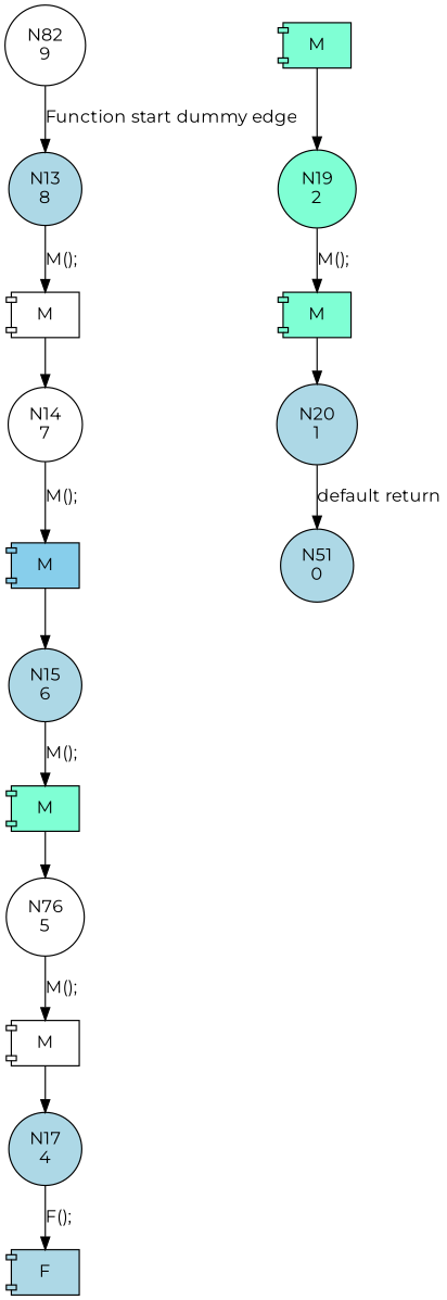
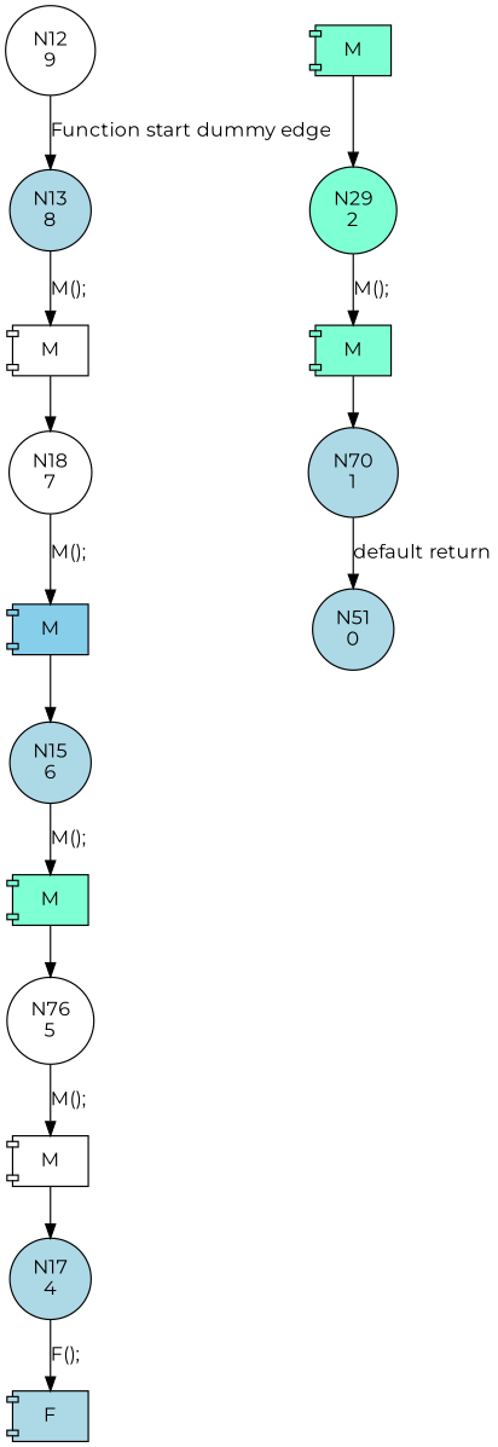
  digraph {
    fontname=Montserrat
    node [fillcolor=lightblue fontname=Montserrat shape=circle style=filled]
    edge [fontname=Montserrat]
-   n1 [fillcolor=white label="N82\n9"]
+   n1 [fillcolor=white label="N12\n9"]
    n2 [label="N13\n8"]
    n3 [fillcolor=white label=M shape=component]
-   n4 [fillcolor=white label="N14\n7"]
+   n4 [fillcolor=white label="N18\n7"]
    n5 [fillcolor=skyblue label=M shape=component]
    n6 [label="N15\n6"]
    n7 [fillcolor=aquamarine label=M shape=component]
    n8 [fillcolor=white label="N76\n5"]
    n9 [fillcolor=white label=M shape=component]
    n10 [label="N17\n4"]
    n11 [label=F shape=component]
    n12 [fillcolor=aquamarine label=M shape=component]
-   n13 [fillcolor=aquamarine label="N19\n2"]
+   n13 [fillcolor=aquamarine label="N29\n2"]
    n14 [fillcolor=aquamarine label=M shape=component]
-   n15 [label="N20\n1"]
+   n15 [label="N70\n1"]
    n16 [label="N51\n0"]
    n1 -> n2 [label="Function start dummy edge"]
    n2 -> n3 [label="M();"]
    n3 -> n4
    n4 -> n5 [label="M();"]
    n5 -> n6
    n6 -> n7 [label="M();"]
    n7 -> n8
    n8 -> n9 [label="M();"]
    n9 -> n10
    n10 -> n11 [label="F();"]
    n12 -> n13
    n13 -> n14 [label="M();"]
    n14 -> n15
    n15 -> n16 [label="default return"]
  }
